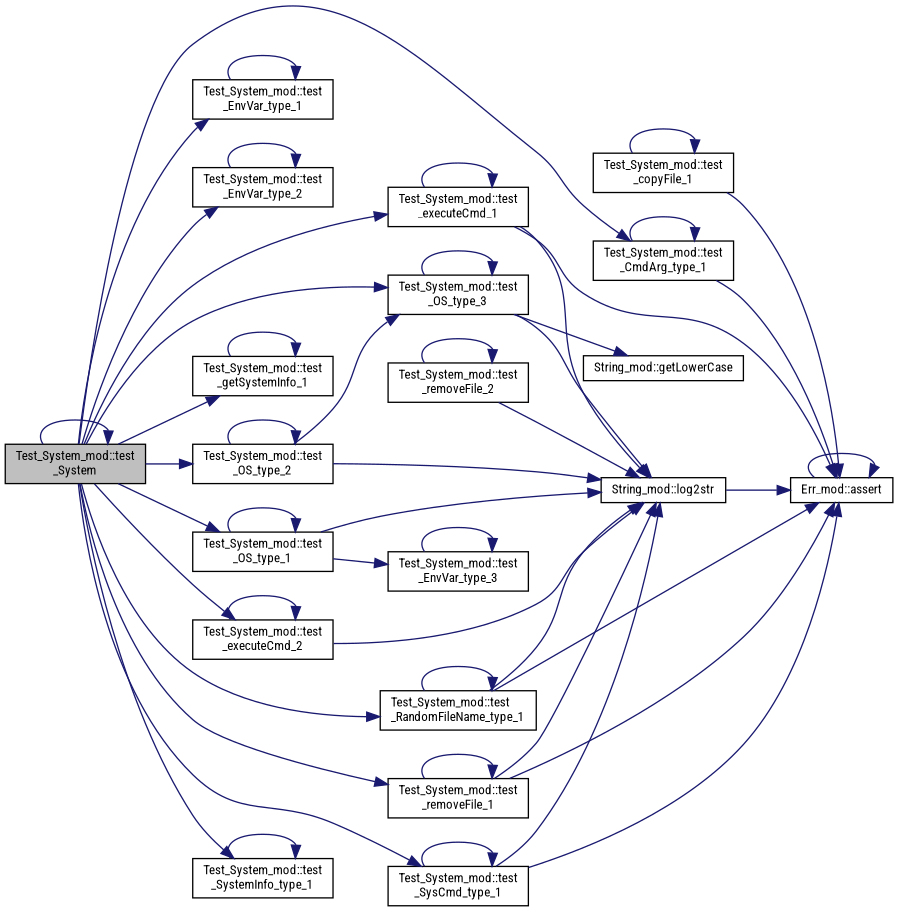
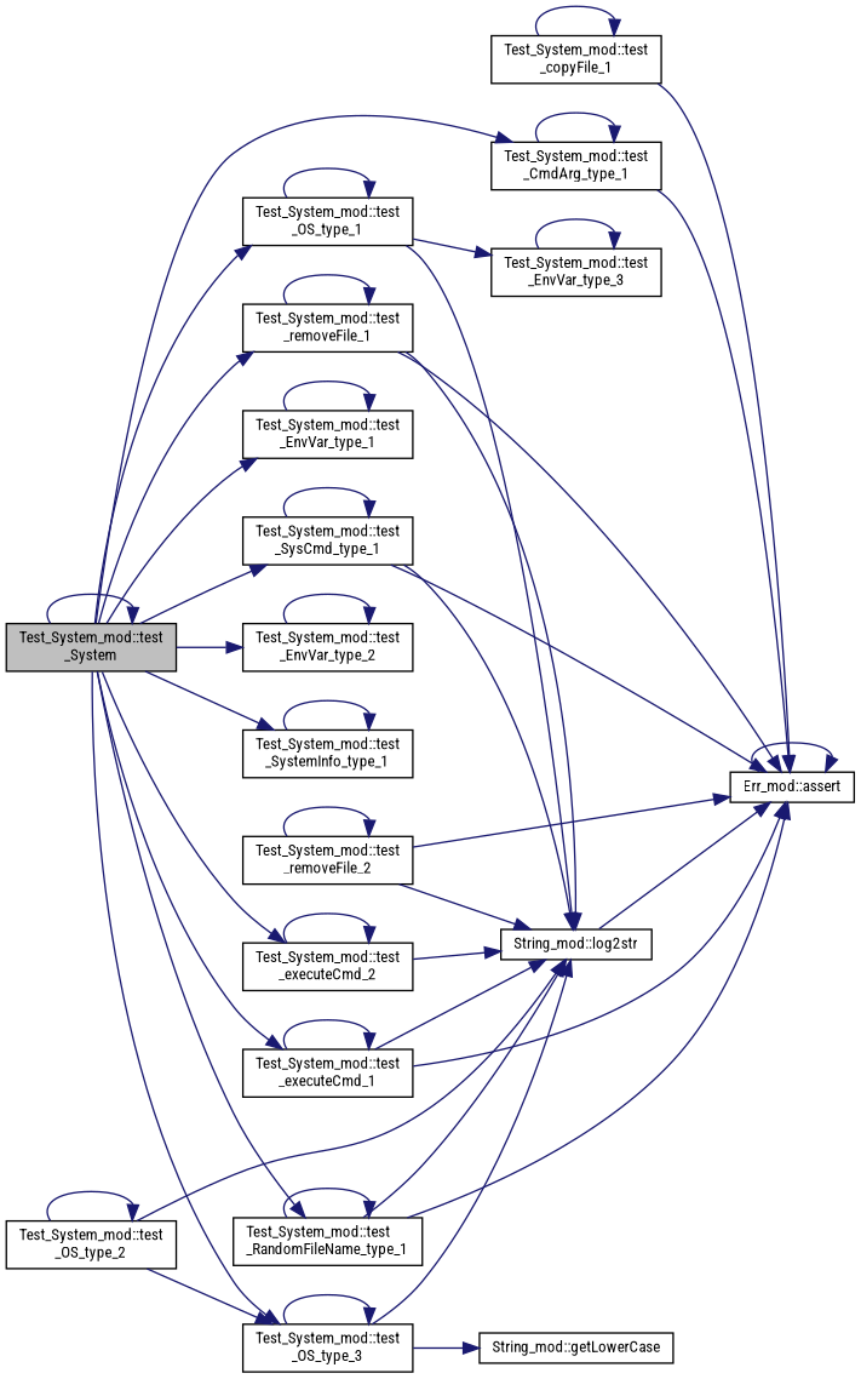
  digraph {
    fontname="Roboto Condensed"
    rankdir=LR
    node [color=black fillcolor=white fontname="Roboto Condensed" fontsize=10 shape=record style=filled]
    edge [color=midnightblue fontname="Roboto Condensed" fontsize=10 labelfontname=Helvetica labelfontsize=10 style=solid]
    n1 [fillcolor=grey75 fontcolor=black height=0.2 label="Test_System_mod::test\l_System" width=0.4]
    n2 [height=0.2 label="Test_System_mod::test\l_CmdArg_type_1" width=0.4]
    n3 [height=0.2 label="Test_System_mod::test\l_EnvVar_type_1" width=0.4]
    n4 [height=0.2 label="Test_System_mod::test\l_EnvVar_type_2" width=0.4]
    n5 [height=0.2 label="Test_System_mod::test\l_executeCmd_1" width=0.4]
    n6 [height=0.2 label="Test_System_mod::test\l_executeCmd_2" width=0.4]
-   n7 [height=0.2 label="Test_System_mod::test\l_getSystemInfo_1" width=0.4]
    n8 [height=0.2 label="Test_System_mod::test\l_OS_type_1" width=0.4]
    n9 [height=0.2 label="Test_System_mod::test\l_OS_type_2" width=0.4]
    n10 [height=0.2 label="Test_System_mod::test\l_OS_type_3" width=0.4]
    n11 [height=0.2 label="Test_System_mod::test\l_RandomFileName_type_1" width=0.4]
    n12 [height=0.2 label="Test_System_mod::test\l_removeFile_1" width=0.4]
    n13 [height=0.2 label="Test_System_mod::test\l_SysCmd_type_1" width=0.4]
    n14 [height=0.2 label="Test_System_mod::test\l_SystemInfo_type_1" width=0.4]
    n15 [height=0.2 label="Err_mod::assert" width=0.4]
    n16 [height=0.2 label="Test_System_mod::test\l_copyFile_1" width=0.4]
    n17 [height=0.2 label="Test_System_mod::test\l_EnvVar_type_3" width=0.4]
    n18 [height=0.2 label="String_mod::log2str" width=0.4]
    n19 [height=0.2 label="String_mod::getLowerCase" width=0.4]
    n20 [height=0.2 label="Test_System_mod::test\l_removeFile_2" width=0.4]
    n1 -> n1
    n1 -> n2
    n1 -> n3
    n1 -> n4
    n1 -> n5
    n1 -> n6
-   n1 -> n7
    n1 -> n8
-   n1 -> n9
    n1 -> n10
    n1 -> n11
    n1 -> n12
    n1 -> n13
    n1 -> n14
    n2 -> n2
    n2 -> n15
    n3 -> n3
    n4 -> n4
    n5 -> n5
    n5 -> n15
    n5 -> n18
    n6 -> n6
    n6 -> n18
-   n7 -> n7
    n8 -> n8
    n8 -> n17
    n8 -> n18
    n9 -> n9
    n9 -> n10
    n9 -> n18
    n10 -> n10
    n10 -> n18
    n10 -> n19
    n11 -> n11
    n11 -> n15
    n11 -> n18
    n12 -> n12
    n12 -> n15
    n12 -> n18
    n13 -> n13
    n13 -> n15
    n13 -> n18
    n14 -> n14
    n15 -> n15
    n16 -> n15
    n16 -> n16
    n17 -> n17
    n18 -> n15
+   n20 -> n15
    n20 -> n18
    n20 -> n20
  }
